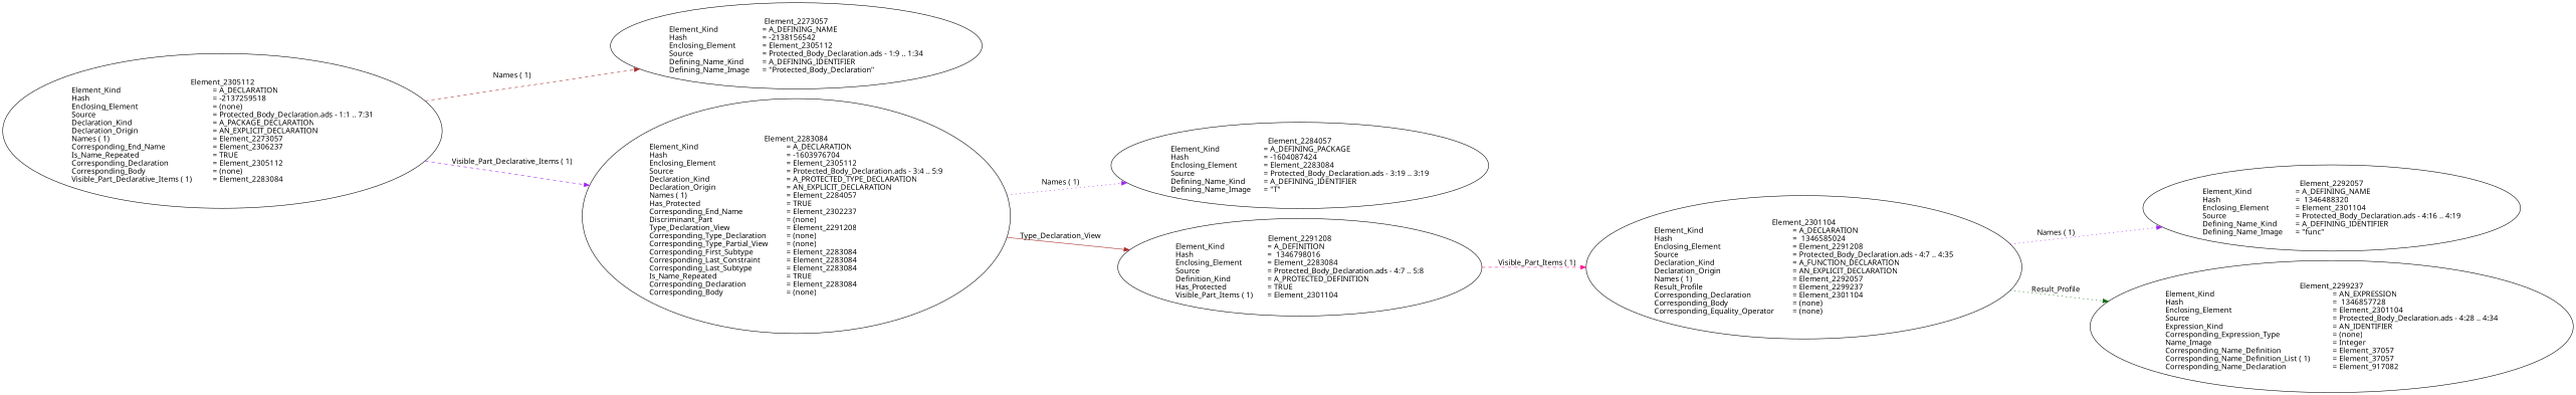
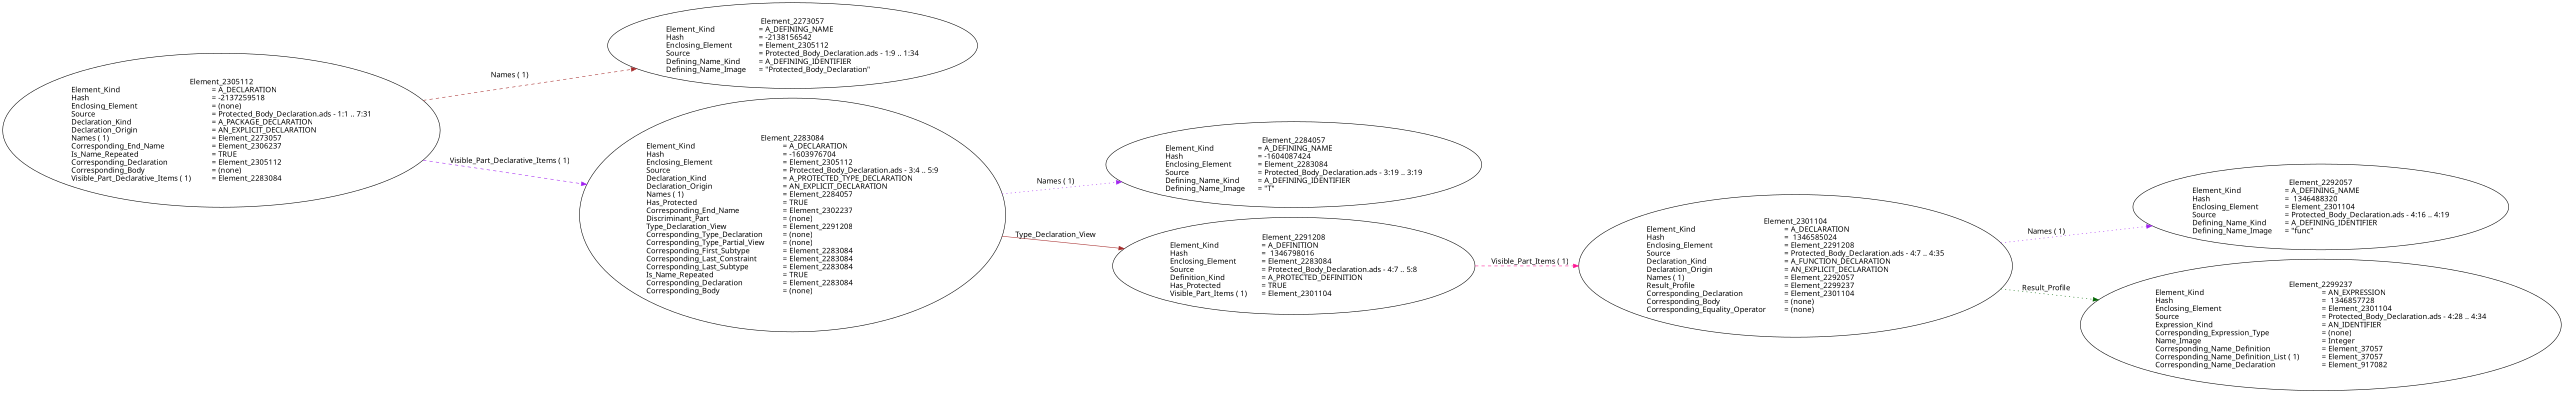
  digraph {
    fontname="Noto Sans"
    rankdir=LR
    node [fontname="Noto Sans"]
    edge [color=purple fontname="Noto Sans" style=dashed]
    n1 [label=<<TABLE BORDER="0" CELLBORDER="0" CELLSPACING="0" CELLPADDING="0">            <TR><TD COLSPAN="3">Element_2305112</TD></TR>           <TR><TD ALIGN="LEFT">Element_Kind    </TD><TD> = </TD><TD ALIGN="LEFT">A_DECLARATION</TD></TR>           <TR><TD ALIGN="LEFT">Hash  </TD><TD> = </TD><TD ALIGN="LEFT">-2137259518</TD></TR>           <TR><TD ALIGN="LEFT">Enclosing_Element     </TD><TD> = </TD><TD ALIGN="LEFT">(none)</TD></TR>           <TR><TD ALIGN="LEFT">Source  </TD><TD> = </TD><TD ALIGN="LEFT">Protected_Body_Declaration.ads - 1:1 .. 7:31</TD></TR>           <TR><TD ALIGN="LEFT">Declaration_Kind     </TD><TD> = </TD><TD ALIGN="LEFT">A_PACKAGE_DECLARATION</TD></TR>           <TR><TD ALIGN="LEFT">Declaration_Origin     </TD><TD> = </TD><TD ALIGN="LEFT">AN_EXPLICIT_DECLARATION</TD></TR>           <TR><TD ALIGN="LEFT">Names ( 1)   </TD><TD> = </TD><TD ALIGN="LEFT">Element_2273057</TD></TR>           <TR><TD ALIGN="LEFT">Corresponding_End_Name      </TD><TD> = </TD><TD ALIGN="LEFT">Element_2306237</TD></TR>           <TR><TD ALIGN="LEFT">Is_Name_Repeated     </TD><TD> = </TD><TD ALIGN="LEFT">TRUE</TD></TR>           <TR><TD ALIGN="LEFT">Corresponding_Declaration       </TD><TD> = </TD><TD ALIGN="LEFT">Element_2305112</TD></TR>           <TR><TD ALIGN="LEFT">Corresponding_Body     </TD><TD> = </TD><TD ALIGN="LEFT">(none)</TD></TR>           <TR><TD ALIGN="LEFT">Visible_Part_Declarative_Items ( 1)         </TD><TD> = </TD><TD ALIGN="LEFT">Element_2283084</TD></TR>           </TABLE>>]
    n2 [label=<<TABLE BORDER="0" CELLBORDER="0" CELLSPACING="0" CELLPADDING="0">            <TR><TD COLSPAN="3">Element_2273057</TD></TR>           <TR><TD ALIGN="LEFT">Element_Kind    </TD><TD> = </TD><TD ALIGN="LEFT">A_DEFINING_NAME</TD></TR>           <TR><TD ALIGN="LEFT">Hash  </TD><TD> = </TD><TD ALIGN="LEFT">-2138156542</TD></TR>           <TR><TD ALIGN="LEFT">Enclosing_Element     </TD><TD> = </TD><TD ALIGN="LEFT">Element_2305112</TD></TR>           <TR><TD ALIGN="LEFT">Source  </TD><TD> = </TD><TD ALIGN="LEFT">Protected_Body_Declaration.ads - 1:9 .. 1:34</TD></TR>           <TR><TD ALIGN="LEFT">Defining_Name_Kind     </TD><TD> = </TD><TD ALIGN="LEFT">A_DEFINING_IDENTIFIER</TD></TR>           <TR><TD ALIGN="LEFT">Defining_Name_Image     </TD><TD> = </TD><TD ALIGN="LEFT">"Protected_Body_Declaration"</TD></TR>           </TABLE>>]
    n3 [label=<<TABLE BORDER="0" CELLBORDER="0" CELLSPACING="0" CELLPADDING="0">            <TR><TD COLSPAN="3">Element_2283084</TD></TR>           <TR><TD ALIGN="LEFT">Element_Kind    </TD><TD> = </TD><TD ALIGN="LEFT">A_DECLARATION</TD></TR>           <TR><TD ALIGN="LEFT">Hash  </TD><TD> = </TD><TD ALIGN="LEFT">-1603976704</TD></TR>           <TR><TD ALIGN="LEFT">Enclosing_Element     </TD><TD> = </TD><TD ALIGN="LEFT">Element_2305112</TD></TR>           <TR><TD ALIGN="LEFT">Source  </TD><TD> = </TD><TD ALIGN="LEFT">Protected_Body_Declaration.ads - 3:4 .. 5:9</TD></TR>           <TR><TD ALIGN="LEFT">Declaration_Kind     </TD><TD> = </TD><TD ALIGN="LEFT">A_PROTECTED_TYPE_DECLARATION</TD></TR>           <TR><TD ALIGN="LEFT">Declaration_Origin     </TD><TD> = </TD><TD ALIGN="LEFT">AN_EXPLICIT_DECLARATION</TD></TR>           <TR><TD ALIGN="LEFT">Names ( 1)   </TD><TD> = </TD><TD ALIGN="LEFT">Element_2284057</TD></TR>           <TR><TD ALIGN="LEFT">Has_Protected    </TD><TD> = </TD><TD ALIGN="LEFT">TRUE</TD></TR>           <TR><TD ALIGN="LEFT">Corresponding_End_Name      </TD><TD> = </TD><TD ALIGN="LEFT">Element_2302237</TD></TR>           <TR><TD ALIGN="LEFT">Discriminant_Part     </TD><TD> = </TD><TD ALIGN="LEFT">(none)</TD></TR>           <TR><TD ALIGN="LEFT">Type_Declaration_View      </TD><TD> = </TD><TD ALIGN="LEFT">Element_2291208</TD></TR>           <TR><TD ALIGN="LEFT">Corresponding_Type_Declaration        </TD><TD> = </TD><TD ALIGN="LEFT">(none)</TD></TR>           <TR><TD ALIGN="LEFT">Corresponding_Type_Partial_View        </TD><TD> = </TD><TD ALIGN="LEFT">(none)</TD></TR>           <TR><TD ALIGN="LEFT">Corresponding_First_Subtype       </TD><TD> = </TD><TD ALIGN="LEFT">Element_2283084</TD></TR>           <TR><TD ALIGN="LEFT">Corresponding_Last_Constraint        </TD><TD> = </TD><TD ALIGN="LEFT">Element_2283084</TD></TR>           <TR><TD ALIGN="LEFT">Corresponding_Last_Subtype       </TD><TD> = </TD><TD ALIGN="LEFT">Element_2283084</TD></TR>           <TR><TD ALIGN="LEFT">Is_Name_Repeated     </TD><TD> = </TD><TD ALIGN="LEFT">TRUE</TD></TR>           <TR><TD ALIGN="LEFT">Corresponding_Declaration       </TD><TD> = </TD><TD ALIGN="LEFT">Element_2283084</TD></TR>           <TR><TD ALIGN="LEFT">Corresponding_Body     </TD><TD> = </TD><TD ALIGN="LEFT">(none)</TD></TR>           </TABLE>>]
-   n4 [label=<<TABLE BORDER="0" CELLBORDER="0" CELLSPACING="0" CELLPADDING="0">            <TR><TD COLSPAN="3">Element_2284057</TD></TR>           <TR><TD ALIGN="LEFT">Element_Kind    </TD><TD> = </TD><TD ALIGN="LEFT">A_DEFINING_PACKAGE</TD></TR>           <TR><TD ALIGN="LEFT">Hash  </TD><TD> = </TD><TD ALIGN="LEFT">-1604087424</TD></TR>           <TR><TD ALIGN="LEFT">Enclosing_Element     </TD><TD> = </TD><TD ALIGN="LEFT">Element_2283084</TD></TR>           <TR><TD ALIGN="LEFT">Source  </TD><TD> = </TD><TD ALIGN="LEFT">Protected_Body_Declaration.ads - 3:19 .. 3:19</TD></TR>           <TR><TD ALIGN="LEFT">Defining_Name_Kind     </TD><TD> = </TD><TD ALIGN="LEFT">A_DEFINING_IDENTIFIER</TD></TR>           <TR><TD ALIGN="LEFT">Defining_Name_Image     </TD><TD> = </TD><TD ALIGN="LEFT">"T"</TD></TR>           </TABLE>>]
+   n4 [label=<<TABLE BORDER="0" CELLBORDER="0" CELLSPACING="0" CELLPADDING="0">            <TR><TD COLSPAN="3">Element_2284057</TD></TR>           <TR><TD ALIGN="LEFT">Element_Kind    </TD><TD> = </TD><TD ALIGN="LEFT">A_DEFINING_NAME</TD></TR>           <TR><TD ALIGN="LEFT">Hash  </TD><TD> = </TD><TD ALIGN="LEFT">-1604087424</TD></TR>           <TR><TD ALIGN="LEFT">Enclosing_Element     </TD><TD> = </TD><TD ALIGN="LEFT">Element_2283084</TD></TR>           <TR><TD ALIGN="LEFT">Source  </TD><TD> = </TD><TD ALIGN="LEFT">Protected_Body_Declaration.ads - 3:19 .. 3:19</TD></TR>           <TR><TD ALIGN="LEFT">Defining_Name_Kind     </TD><TD> = </TD><TD ALIGN="LEFT">A_DEFINING_IDENTIFIER</TD></TR>           <TR><TD ALIGN="LEFT">Defining_Name_Image     </TD><TD> = </TD><TD ALIGN="LEFT">"T"</TD></TR>           </TABLE>>]
    n5 [label=<<TABLE BORDER="0" CELLBORDER="0" CELLSPACING="0" CELLPADDING="0">            <TR><TD COLSPAN="3">Element_2291208</TD></TR>           <TR><TD ALIGN="LEFT">Element_Kind    </TD><TD> = </TD><TD ALIGN="LEFT">A_DEFINITION</TD></TR>           <TR><TD ALIGN="LEFT">Hash  </TD><TD> = </TD><TD ALIGN="LEFT"> 1346798016</TD></TR>           <TR><TD ALIGN="LEFT">Enclosing_Element     </TD><TD> = </TD><TD ALIGN="LEFT">Element_2283084</TD></TR>           <TR><TD ALIGN="LEFT">Source  </TD><TD> = </TD><TD ALIGN="LEFT">Protected_Body_Declaration.ads - 4:7 .. 5:8</TD></TR>           <TR><TD ALIGN="LEFT">Definition_Kind    </TD><TD> = </TD><TD ALIGN="LEFT">A_PROTECTED_DEFINITION</TD></TR>           <TR><TD ALIGN="LEFT">Has_Protected    </TD><TD> = </TD><TD ALIGN="LEFT">TRUE</TD></TR>           <TR><TD ALIGN="LEFT">Visible_Part_Items ( 1)      </TD><TD> = </TD><TD ALIGN="LEFT">Element_2301104</TD></TR>           </TABLE>>]
    n6 [label=<<TABLE BORDER="0" CELLBORDER="0" CELLSPACING="0" CELLPADDING="0">            <TR><TD COLSPAN="3">Element_2301104</TD></TR>           <TR><TD ALIGN="LEFT">Element_Kind    </TD><TD> = </TD><TD ALIGN="LEFT">A_DECLARATION</TD></TR>           <TR><TD ALIGN="LEFT">Hash  </TD><TD> = </TD><TD ALIGN="LEFT"> 1346585024</TD></TR>           <TR><TD ALIGN="LEFT">Enclosing_Element     </TD><TD> = </TD><TD ALIGN="LEFT">Element_2291208</TD></TR>           <TR><TD ALIGN="LEFT">Source  </TD><TD> = </TD><TD ALIGN="LEFT">Protected_Body_Declaration.ads - 4:7 .. 4:35</TD></TR>           <TR><TD ALIGN="LEFT">Declaration_Kind     </TD><TD> = </TD><TD ALIGN="LEFT">A_FUNCTION_DECLARATION</TD></TR>           <TR><TD ALIGN="LEFT">Declaration_Origin     </TD><TD> = </TD><TD ALIGN="LEFT">AN_EXPLICIT_DECLARATION</TD></TR>           <TR><TD ALIGN="LEFT">Names ( 1)   </TD><TD> = </TD><TD ALIGN="LEFT">Element_2292057</TD></TR>           <TR><TD ALIGN="LEFT">Result_Profile    </TD><TD> = </TD><TD ALIGN="LEFT">Element_2299237</TD></TR>           <TR><TD ALIGN="LEFT">Corresponding_Declaration       </TD><TD> = </TD><TD ALIGN="LEFT">Element_2301104</TD></TR>           <TR><TD ALIGN="LEFT">Corresponding_Body     </TD><TD> = </TD><TD ALIGN="LEFT">(none)</TD></TR>           <TR><TD ALIGN="LEFT">Corresponding_Equality_Operator        </TD><TD> = </TD><TD ALIGN="LEFT">(none)</TD></TR>           </TABLE>>]
    n7 [label=<<TABLE BORDER="0" CELLBORDER="0" CELLSPACING="0" CELLPADDING="0">            <TR><TD COLSPAN="3">Element_2292057</TD></TR>           <TR><TD ALIGN="LEFT">Element_Kind    </TD><TD> = </TD><TD ALIGN="LEFT">A_DEFINING_NAME</TD></TR>           <TR><TD ALIGN="LEFT">Hash  </TD><TD> = </TD><TD ALIGN="LEFT"> 1346488320</TD></TR>           <TR><TD ALIGN="LEFT">Enclosing_Element     </TD><TD> = </TD><TD ALIGN="LEFT">Element_2301104</TD></TR>           <TR><TD ALIGN="LEFT">Source  </TD><TD> = </TD><TD ALIGN="LEFT">Protected_Body_Declaration.ads - 4:16 .. 4:19</TD></TR>           <TR><TD ALIGN="LEFT">Defining_Name_Kind     </TD><TD> = </TD><TD ALIGN="LEFT">A_DEFINING_IDENTIFIER</TD></TR>           <TR><TD ALIGN="LEFT">Defining_Name_Image     </TD><TD> = </TD><TD ALIGN="LEFT">"func"</TD></TR>           </TABLE>>]
    n8 [label=<<TABLE BORDER="0" CELLBORDER="0" CELLSPACING="0" CELLPADDING="0">            <TR><TD COLSPAN="3">Element_2299237</TD></TR>           <TR><TD ALIGN="LEFT">Element_Kind    </TD><TD> = </TD><TD ALIGN="LEFT">AN_EXPRESSION</TD></TR>           <TR><TD ALIGN="LEFT">Hash  </TD><TD> = </TD><TD ALIGN="LEFT"> 1346857728</TD></TR>           <TR><TD ALIGN="LEFT">Enclosing_Element     </TD><TD> = </TD><TD ALIGN="LEFT">Element_2301104</TD></TR>           <TR><TD ALIGN="LEFT">Source  </TD><TD> = </TD><TD ALIGN="LEFT">Protected_Body_Declaration.ads - 4:28 .. 4:34</TD></TR>           <TR><TD ALIGN="LEFT">Expression_Kind    </TD><TD> = </TD><TD ALIGN="LEFT">AN_IDENTIFIER</TD></TR>           <TR><TD ALIGN="LEFT">Corresponding_Expression_Type        </TD><TD> = </TD><TD ALIGN="LEFT">(none)</TD></TR>           <TR><TD ALIGN="LEFT">Name_Image   </TD><TD> = </TD><TD ALIGN="LEFT">Integer</TD></TR>           <TR><TD ALIGN="LEFT">Corresponding_Name_Definition        </TD><TD> = </TD><TD ALIGN="LEFT">Element_37057</TD></TR>           <TR><TD ALIGN="LEFT">Corresponding_Name_Definition_List ( 1)          </TD><TD> = </TD><TD ALIGN="LEFT">Element_37057</TD></TR>           <TR><TD ALIGN="LEFT">Corresponding_Name_Declaration        </TD><TD> = </TD><TD ALIGN="LEFT">Element_917082</TD></TR>           </TABLE>>]
    n1 -> n2 [color=brown label="Names ( 1)"]
    n1 -> n3 [label="Visible_Part_Declarative_Items ( 1)"]
    n3 -> n4 [label="Names ( 1)" style=dotted]
    n3 -> n5 [color=brown label=Type_Declaration_View style=solid]
    n5 -> n6 [color=deeppink label="Visible_Part_Items ( 1)"]
    n6 -> n7 [label="Names ( 1)" style=dotted]
    n6 -> n8 [color=darkgreen label=Result_Profile style=dotted]
  }
